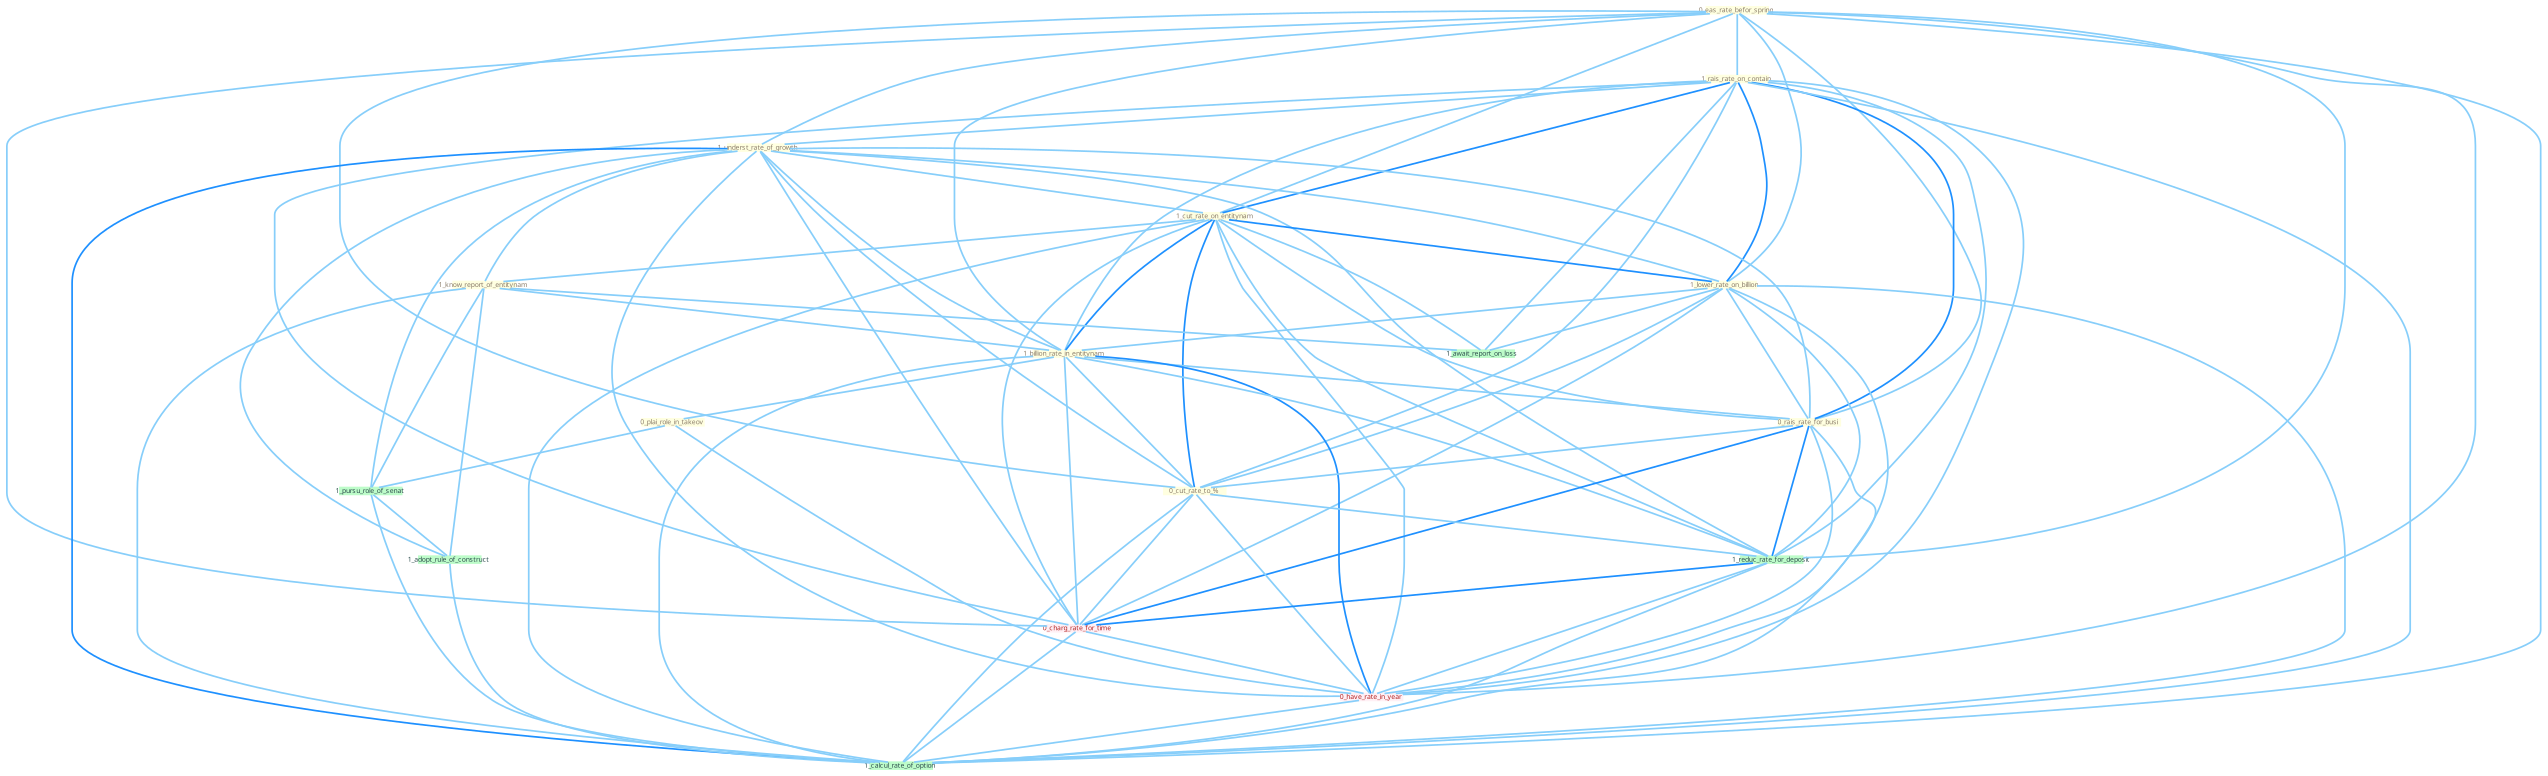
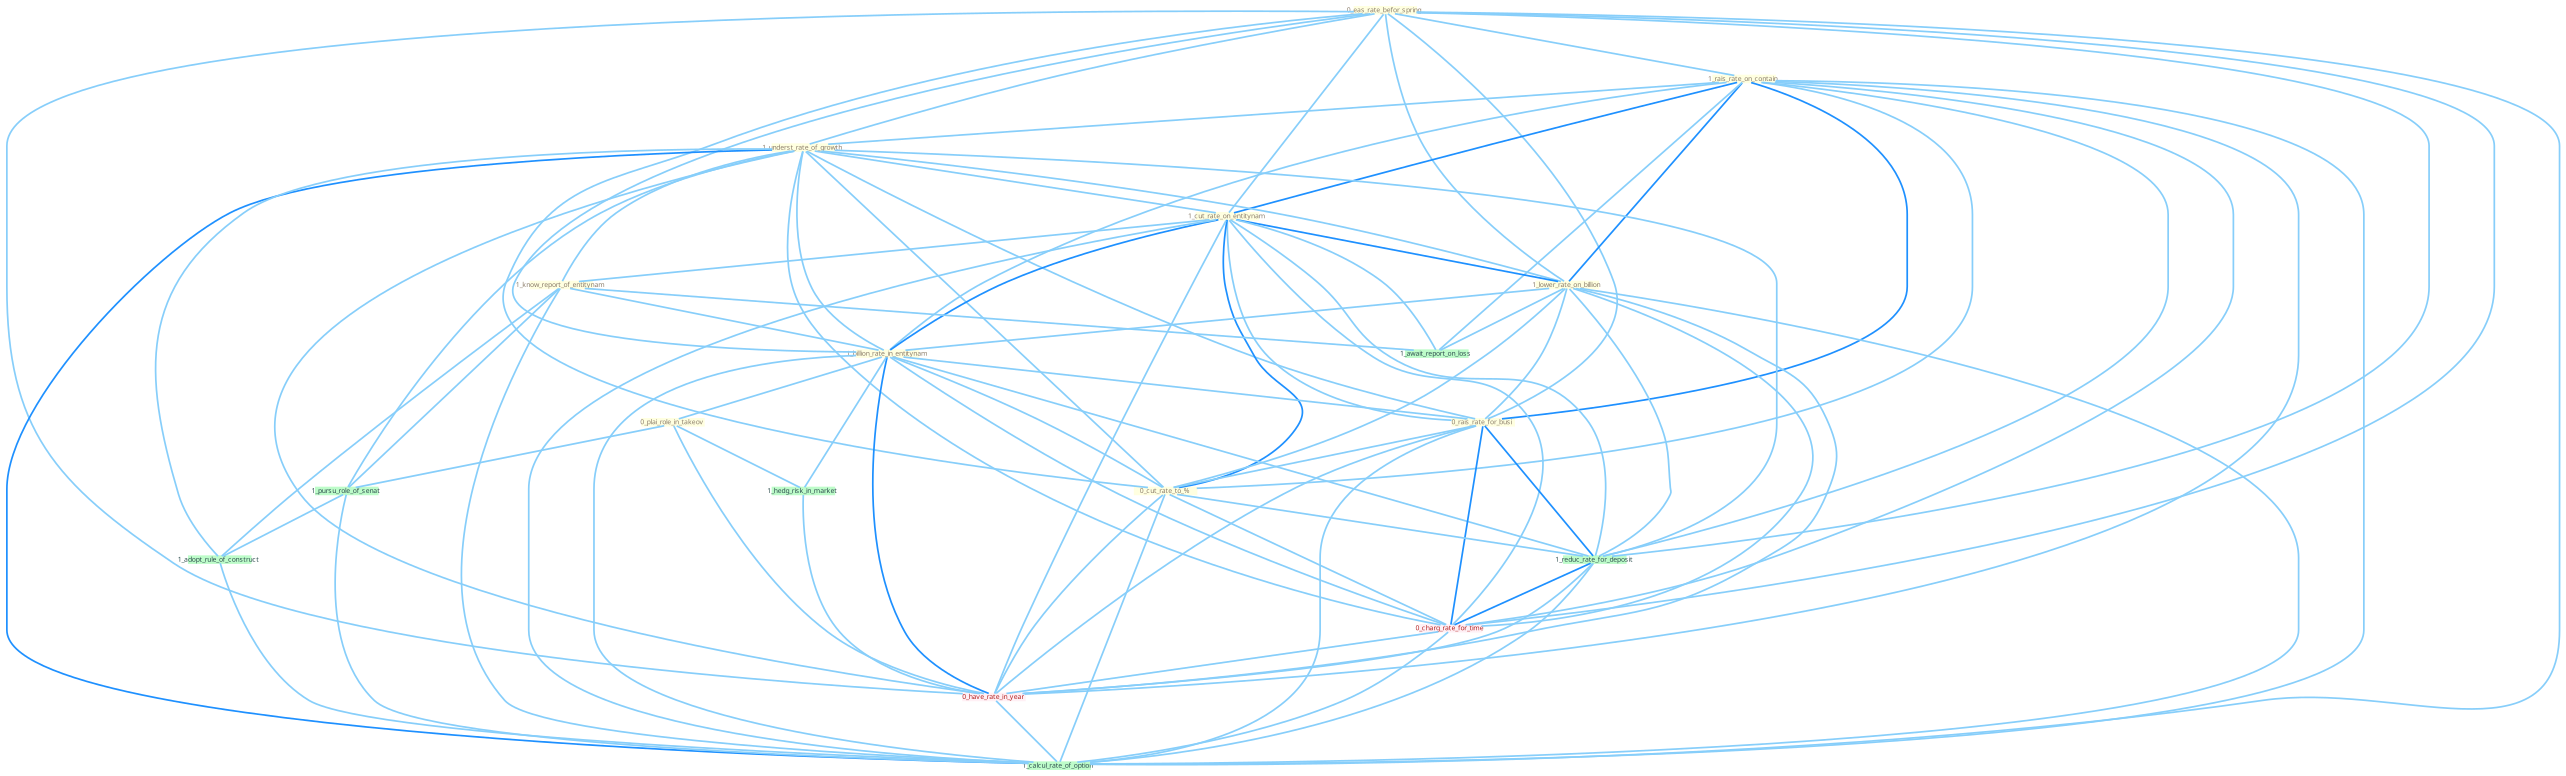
  graph {
    fontname="Noto Sans"
    node [color="#ffffe0" fixedsize=true fontcolor="#8b7d6b" fontname="Noto Sans" fontsize=4 shape=polygon style=filled]
    edge [color="#87cefa" fontname="Noto Sans" w=1]
    "0_eas_rate_befor_spring " [height=.06 width=.5]
    "1_rais_rate_on_contain " [height=.06 width=.5]
    "1_underst_rate_of_growth " [height=.06 width=.5]
    "1_cut_rate_on_entitynam " [height=.06 width=.5]
    "1_lower_rate_on_billion " [height=.06 width=.5]
    "1_know_report_of_entitynam " [height=.06 width=.5]
    n7 [height=.06 label="1_billion_rate_in_entitynam" width=.5]
    "0_plai_role_in_takeov " [height=.06 width=.5]
    "0_rais_rate_for_busi " [height=.06 width=.5]
    "0_cut_rate_to_% " [height=.06 width=.5]
    "0_charg_rate_for_time " [color="#fff0f5" fontcolor="#b22222" height=.06 width=.5]
    "0_have_rate_in_year " [color="#fff0f5" fontcolor="#b22222" height=.06 width=.5]
    "1_reduc_rate_for_deposit " [color="#BDFCC9" fontcolor="#2f4f4f" height=.06 width=.5]
    "1_calcul_rate_of_option " [color="#BDFCC9" fontcolor="#2f4f4f" height=.06 width=.5]
    "1_await_report_on_loss " [color="#BDFCC9" fontcolor="#2f4f4f" height=.06 width=.5]
    "1_pursu_role_of_senat " [color="#BDFCC9" fontcolor="#2f4f4f" height=.06 width=.5]
    "1_adopt_rule_of_construct " [color="#BDFCC9" fontcolor="#2f4f4f" height=.06 width=.5]
+   "1_hedg_risk_in_market " [color="#BDFCC9" fontcolor="#2f4f4f" height=.06 width=.5]
    subgraph sub_1 {
      "0_eas_rate_befor_spring "
      "1_rais_rate_on_contain "
      "1_underst_rate_of_growth "
      "1_cut_rate_on_entitynam "
      "1_lower_rate_on_billion "
      "1_know_report_of_entitynam "
      n7
      "0_plai_role_in_takeov "
      "0_rais_rate_for_busi "
      "0_cut_rate_to_% "
    }
    subgraph sub_2 {
      "0_charg_rate_for_time "
      "0_have_rate_in_year "
    }
    "0_eas_rate_befor_spring " -- "1_rais_rate_on_contain "
    "0_eas_rate_befor_spring " -- "1_underst_rate_of_growth "
    "0_eas_rate_befor_spring " -- "1_cut_rate_on_entitynam "
    "0_eas_rate_befor_spring " -- "1_lower_rate_on_billion "
    "0_eas_rate_befor_spring " -- n7
    "0_eas_rate_befor_spring " -- "0_rais_rate_for_busi "
    "0_eas_rate_befor_spring " -- "0_cut_rate_to_% "
    "0_eas_rate_befor_spring " -- "0_charg_rate_for_time "
    "0_eas_rate_befor_spring " -- "0_have_rate_in_year "
    "0_eas_rate_befor_spring " -- "1_reduc_rate_for_deposit "
    "0_eas_rate_befor_spring " -- "1_calcul_rate_of_option "
    "1_rais_rate_on_contain " -- "1_underst_rate_of_growth "
    "1_rais_rate_on_contain " -- "1_cut_rate_on_entitynam " [color="#1e90ff" w=2]
    "1_rais_rate_on_contain " -- "1_lower_rate_on_billion " [color="#1e90ff" w=2]
    "1_rais_rate_on_contain " -- n7
    "1_rais_rate_on_contain " -- "0_rais_rate_for_busi " [color="#1e90ff" w=2]
    "1_rais_rate_on_contain " -- "0_cut_rate_to_% "
    "1_rais_rate_on_contain " -- "0_charg_rate_for_time "
    "1_rais_rate_on_contain " -- "0_have_rate_in_year "
    "1_rais_rate_on_contain " -- "1_reduc_rate_for_deposit "
    "1_rais_rate_on_contain " -- "1_calcul_rate_of_option "
    "1_rais_rate_on_contain " -- "1_await_report_on_loss "
    "1_underst_rate_of_growth " -- "1_cut_rate_on_entitynam "
    "1_underst_rate_of_growth " -- "1_lower_rate_on_billion "
    "1_underst_rate_of_growth " -- "1_know_report_of_entitynam "
    "1_underst_rate_of_growth " -- n7
    "1_underst_rate_of_growth " -- "0_rais_rate_for_busi "
    "1_underst_rate_of_growth " -- "0_cut_rate_to_% "
    "1_underst_rate_of_growth " -- "0_charg_rate_for_time "
    "1_underst_rate_of_growth " -- "0_have_rate_in_year "
    "1_underst_rate_of_growth " -- "1_reduc_rate_for_deposit "
    "1_underst_rate_of_growth " -- "1_calcul_rate_of_option " [color="#1e90ff" w=2]
    "1_underst_rate_of_growth " -- "1_pursu_role_of_senat "
    "1_underst_rate_of_growth " -- "1_adopt_rule_of_construct "
    "1_cut_rate_on_entitynam " -- "1_lower_rate_on_billion " [color="#1e90ff" w=2]
    "1_cut_rate_on_entitynam " -- "1_know_report_of_entitynam "
    "1_cut_rate_on_entitynam " -- n7 [color="#1e90ff" w=2]
    "1_cut_rate_on_entitynam " -- "0_rais_rate_for_busi "
    "1_cut_rate_on_entitynam " -- "0_cut_rate_to_% " [color="#1e90ff" w=2]
    "1_cut_rate_on_entitynam " -- "0_charg_rate_for_time "
    "1_cut_rate_on_entitynam " -- "0_have_rate_in_year "
    "1_cut_rate_on_entitynam " -- "1_reduc_rate_for_deposit "
    "1_cut_rate_on_entitynam " -- "1_calcul_rate_of_option "
    "1_cut_rate_on_entitynam " -- "1_await_report_on_loss "
    "1_lower_rate_on_billion " -- n7
    "1_lower_rate_on_billion " -- "0_rais_rate_for_busi "
    "1_lower_rate_on_billion " -- "0_cut_rate_to_% "
    "1_lower_rate_on_billion " -- "0_charg_rate_for_time "
    "1_lower_rate_on_billion " -- "0_have_rate_in_year "
    "1_lower_rate_on_billion " -- "1_reduc_rate_for_deposit "
    "1_lower_rate_on_billion " -- "1_calcul_rate_of_option "
    "1_lower_rate_on_billion " -- "1_await_report_on_loss "
    "1_know_report_of_entitynam " -- n7
    "1_know_report_of_entitynam " -- "1_calcul_rate_of_option "
    "1_know_report_of_entitynam " -- "1_await_report_on_loss "
    "1_know_report_of_entitynam " -- "1_pursu_role_of_senat "
    "1_know_report_of_entitynam " -- "1_adopt_rule_of_construct "
    n7 -- "0_plai_role_in_takeov "
    n7 -- "0_rais_rate_for_busi "
    n7 -- "0_cut_rate_to_% "
    n7 -- "0_charg_rate_for_time "
    n7 -- "0_have_rate_in_year " [color="#1e90ff" w=2]
    n7 -- "1_reduc_rate_for_deposit "
    n7 -- "1_calcul_rate_of_option "
+   n7 -- "1_hedg_risk_in_market "
    "0_plai_role_in_takeov " -- "0_have_rate_in_year "
    "0_plai_role_in_takeov " -- "1_pursu_role_of_senat "
+   "0_plai_role_in_takeov " -- "1_hedg_risk_in_market "
    "0_rais_rate_for_busi " -- "0_cut_rate_to_% "
    "0_rais_rate_for_busi " -- "0_charg_rate_for_time " [color="#1e90ff" w=2]
    "0_rais_rate_for_busi " -- "0_have_rate_in_year "
    "0_rais_rate_for_busi " -- "1_reduc_rate_for_deposit " [color="#1e90ff" w=2]
    "0_rais_rate_for_busi " -- "1_calcul_rate_of_option "
    "0_cut_rate_to_% " -- "0_charg_rate_for_time "
    "0_cut_rate_to_% " -- "0_have_rate_in_year "
    "0_cut_rate_to_% " -- "1_reduc_rate_for_deposit "
    "0_cut_rate_to_% " -- "1_calcul_rate_of_option "
    "0_charg_rate_for_time " -- "0_have_rate_in_year "
    "0_charg_rate_for_time " -- "1_calcul_rate_of_option "
    "0_have_rate_in_year " -- "1_calcul_rate_of_option "
    "1_reduc_rate_for_deposit " -- "0_charg_rate_for_time " [color="#1e90ff" w=2]
    "1_reduc_rate_for_deposit " -- "0_have_rate_in_year "
    "1_reduc_rate_for_deposit " -- "1_calcul_rate_of_option "
    "1_pursu_role_of_senat " -- "1_calcul_rate_of_option "
    "1_pursu_role_of_senat " -- "1_adopt_rule_of_construct "
    "1_adopt_rule_of_construct " -- "1_calcul_rate_of_option "
+   "1_hedg_risk_in_market " -- "0_have_rate_in_year "
  }
